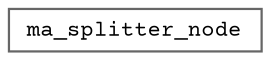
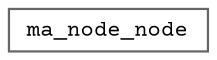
  digraph {
    rankdir=LR
    fontname="Courier Prime"
-   n1 [color=grey40 fillcolor=white fontname="Courier Prime" fontsize=10 height=0.2 label=ma_splitter_node shape=box style=filled width=0.4]
+   n1 [color=grey40 fillcolor=white fontname="Courier Prime" fontsize=10 height=0.2 label=ma_node_node shape=box style=filled width=0.4]
  }
